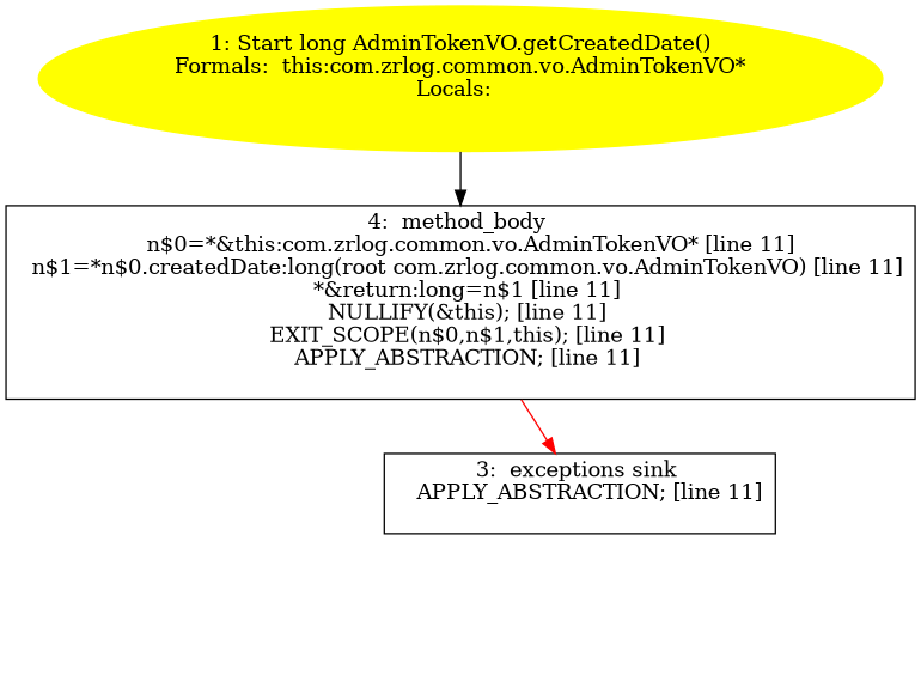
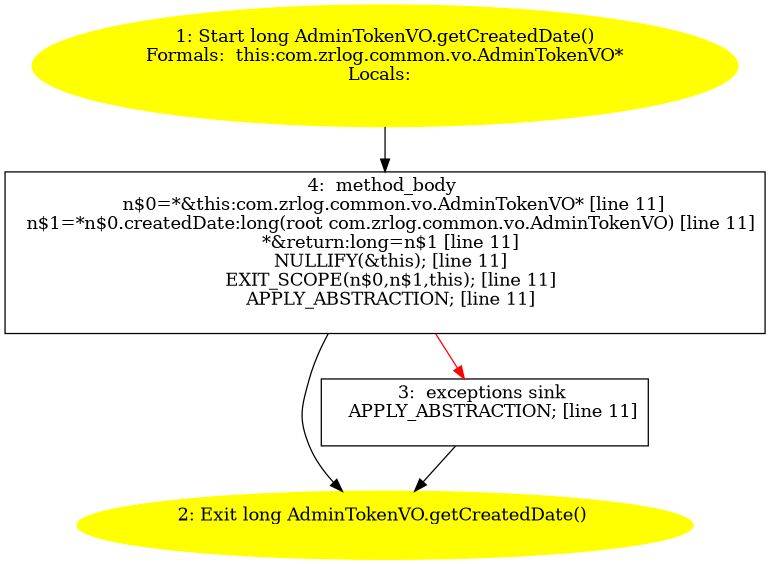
  digraph {
    n1 [color=yellow label="1: Start long AdminTokenVO.getCreatedDate()\nFormals:  this:com.zrlog.common.vo.AdminTokenVO*\nLocals:  \n  " style=filled]
    n2 [label="4:  method_body \n   n$0=*&this:com.zrlog.common.vo.AdminTokenVO* [line 11]\n  n$1=*n$0.createdDate:long(root com.zrlog.common.vo.AdminTokenVO) [line 11]\n  *&return:long=n$1 [line 11]\n  NULLIFY(&this); [line 11]\n  EXIT_SCOPE(n$0,n$1,this); [line 11]\n  APPLY_ABSTRACTION; [line 11]\n " shape=box]
+   n3 [color=yellow label="2: Exit long AdminTokenVO.getCreatedDate() \n  " style=filled]
    n4 [label="3:  exceptions sink \n   APPLY_ABSTRACTION; [line 11]\n " shape=box]
    n1 -> n2
+   n2 -> n3
    n2 -> n4 [color=red]
+   n4 -> n3
  }
